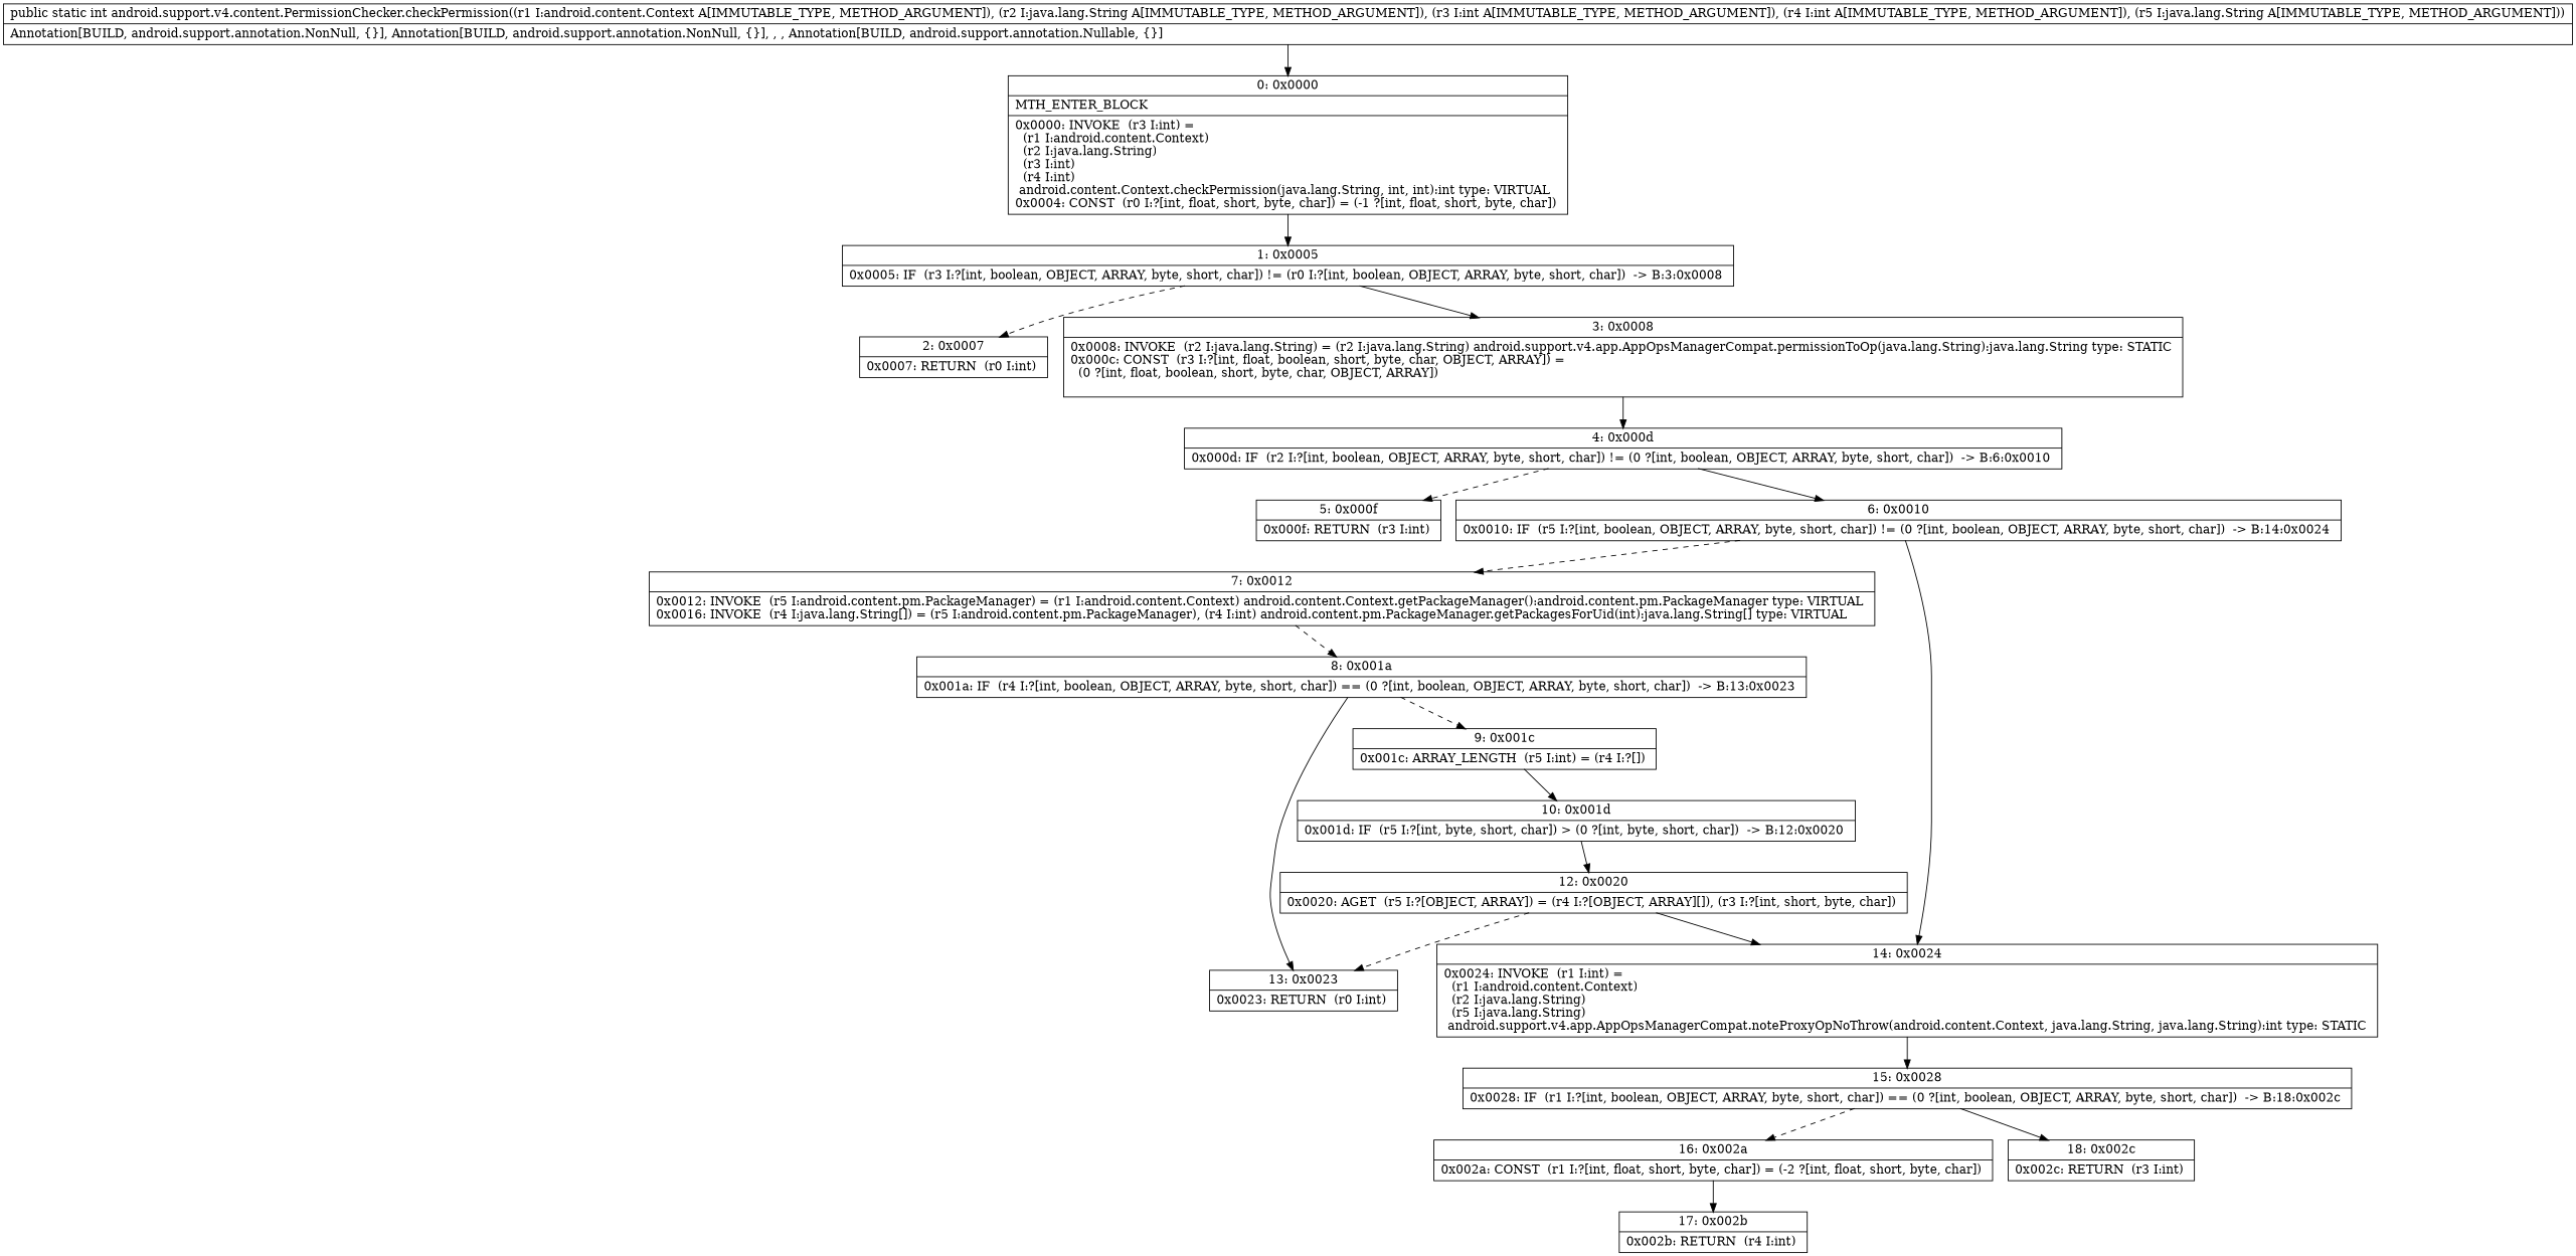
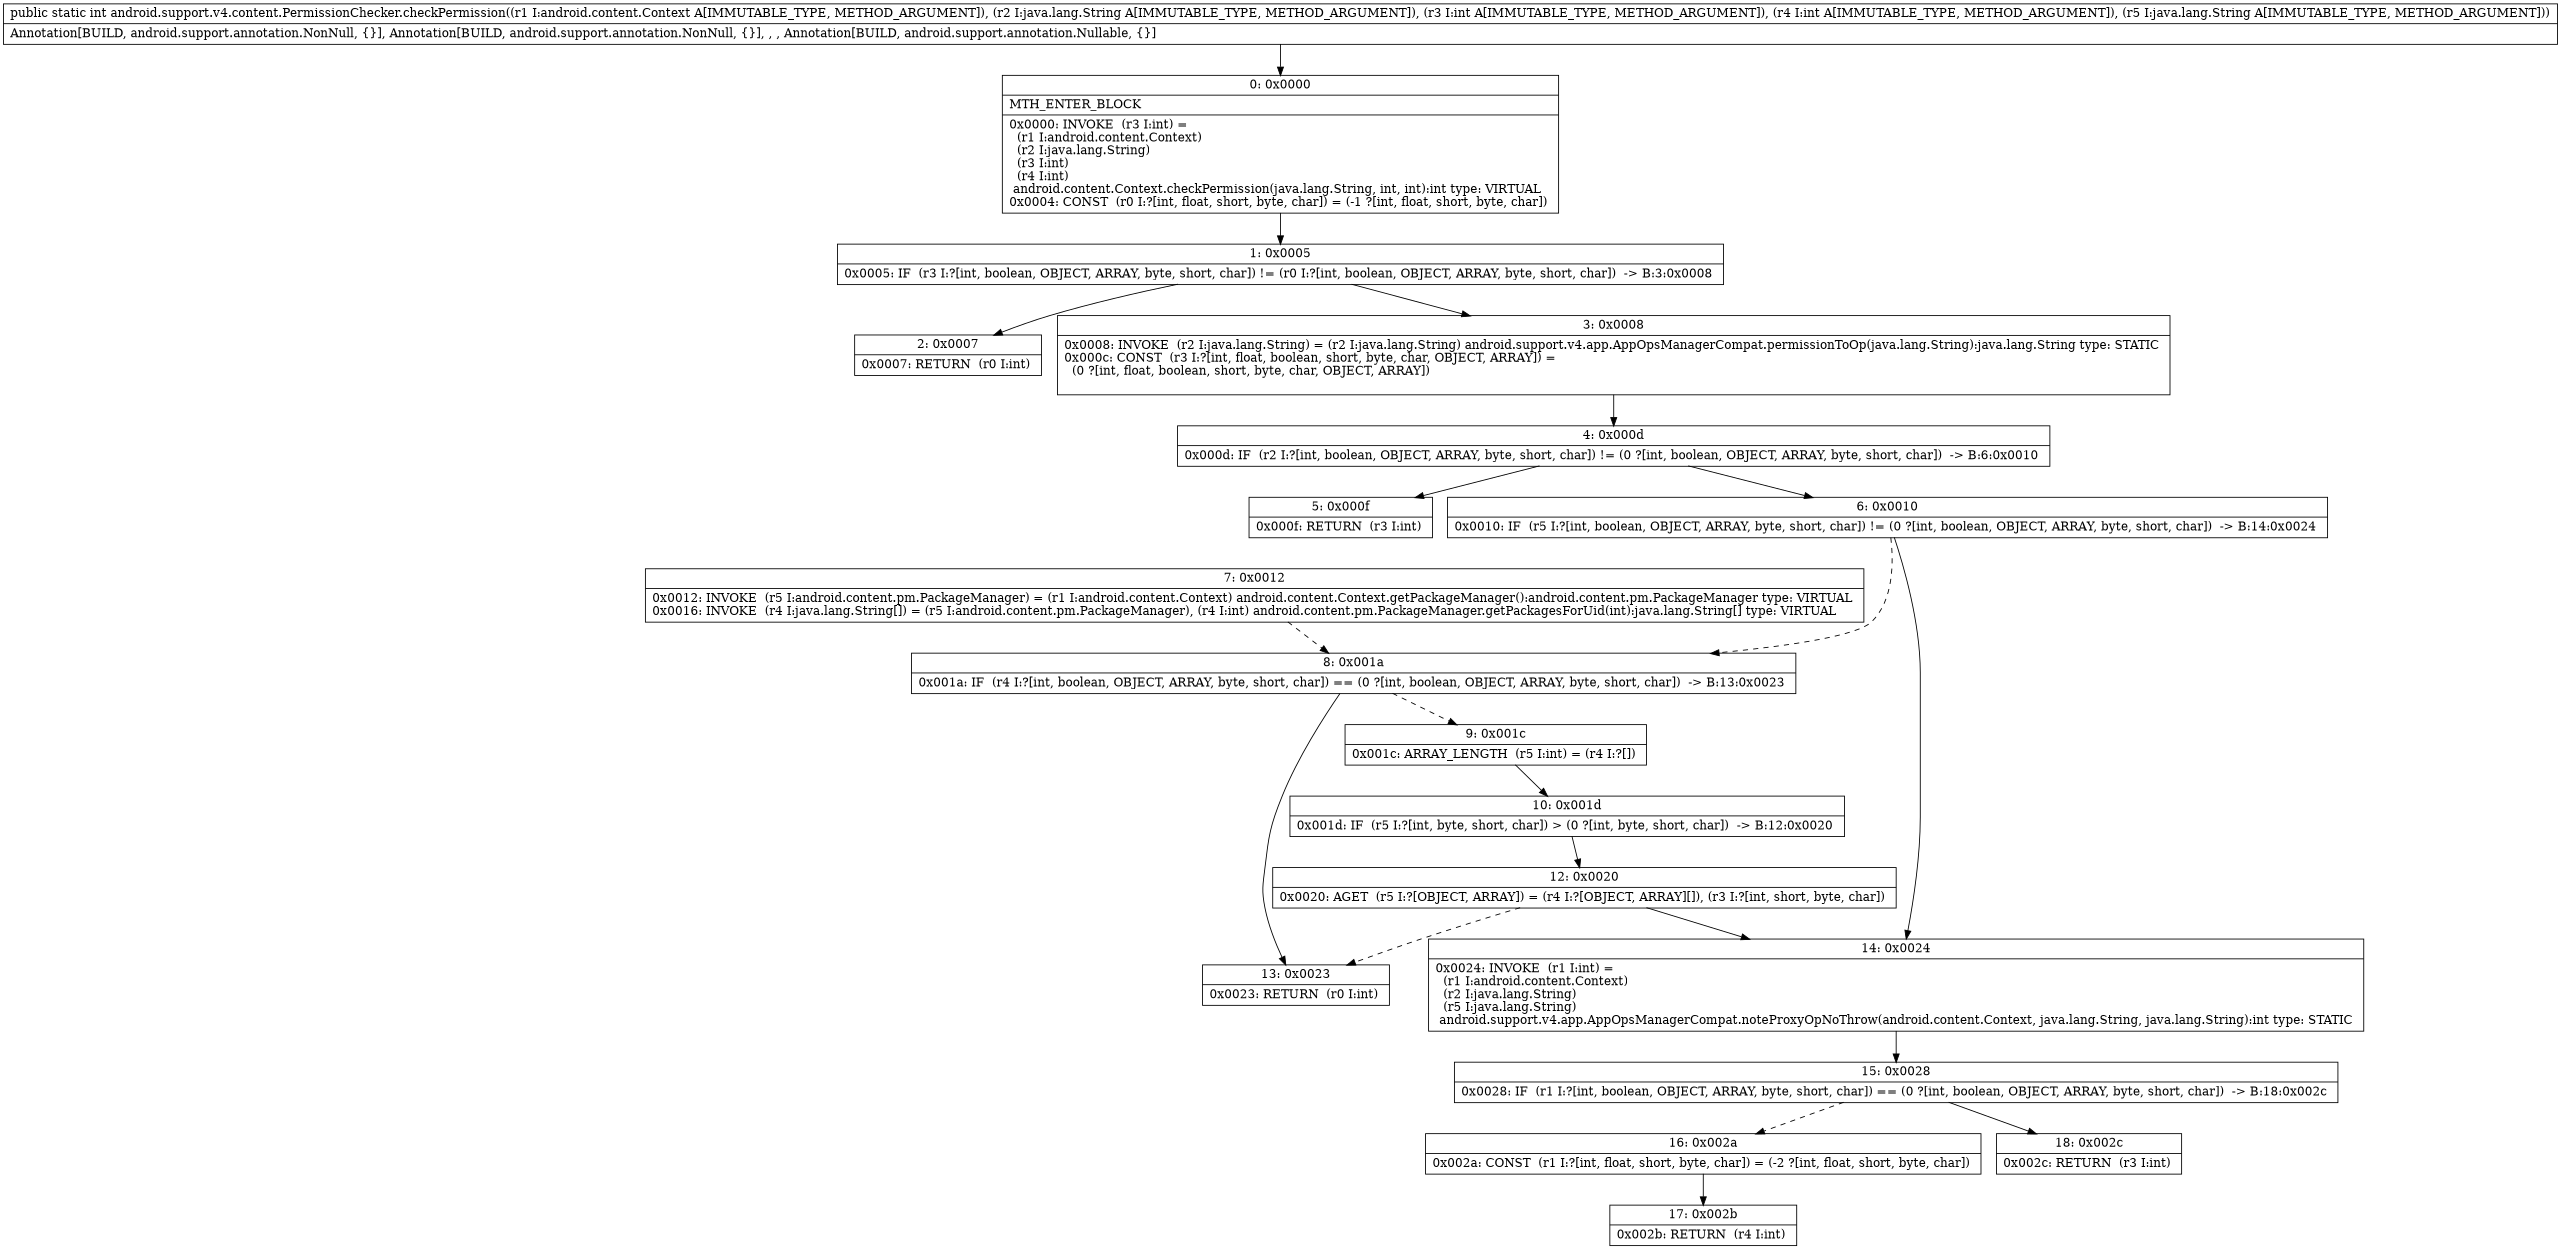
  digraph {
    node [shape=record]
    n1 [label="{0\:\ 0x0000|MTH_ENTER_BLOCK\l|0x0000: INVOKE  (r3 I:int) = \l  (r1 I:android.content.Context)\l  (r2 I:java.lang.String)\l  (r3 I:int)\l  (r4 I:int)\l android.content.Context.checkPermission(java.lang.String, int, int):int type: VIRTUAL \l0x0004: CONST  (r0 I:?[int, float, short, byte, char]) = (\-1 ?[int, float, short, byte, char]) \l}"]
    n2 [label="{1\:\ 0x0005|0x0005: IF  (r3 I:?[int, boolean, OBJECT, ARRAY, byte, short, char]) != (r0 I:?[int, boolean, OBJECT, ARRAY, byte, short, char])  \-\> B:3:0x0008 \l}"]
    n3 [label="{2\:\ 0x0007|0x0007: RETURN  (r0 I:int) \l}"]
    n4 [label="{3\:\ 0x0008|0x0008: INVOKE  (r2 I:java.lang.String) = (r2 I:java.lang.String) android.support.v4.app.AppOpsManagerCompat.permissionToOp(java.lang.String):java.lang.String type: STATIC \l0x000c: CONST  (r3 I:?[int, float, boolean, short, byte, char, OBJECT, ARRAY]) = \l  (0 ?[int, float, boolean, short, byte, char, OBJECT, ARRAY])\l \l}"]
    n5 [label="{4\:\ 0x000d|0x000d: IF  (r2 I:?[int, boolean, OBJECT, ARRAY, byte, short, char]) != (0 ?[int, boolean, OBJECT, ARRAY, byte, short, char])  \-\> B:6:0x0010 \l}"]
    n6 [label="{5\:\ 0x000f|0x000f: RETURN  (r3 I:int) \l}"]
    n7 [label="{6\:\ 0x0010|0x0010: IF  (r5 I:?[int, boolean, OBJECT, ARRAY, byte, short, char]) != (0 ?[int, boolean, OBJECT, ARRAY, byte, short, char])  \-\> B:14:0x0024 \l}"]
    n8 [label="{7\:\ 0x0012|0x0012: INVOKE  (r5 I:android.content.pm.PackageManager) = (r1 I:android.content.Context) android.content.Context.getPackageManager():android.content.pm.PackageManager type: VIRTUAL \l0x0016: INVOKE  (r4 I:java.lang.String[]) = (r5 I:android.content.pm.PackageManager), (r4 I:int) android.content.pm.PackageManager.getPackagesForUid(int):java.lang.String[] type: VIRTUAL \l}"]
    n9 [label="{14\:\ 0x0024|0x0024: INVOKE  (r1 I:int) = \l  (r1 I:android.content.Context)\l  (r2 I:java.lang.String)\l  (r5 I:java.lang.String)\l android.support.v4.app.AppOpsManagerCompat.noteProxyOpNoThrow(android.content.Context, java.lang.String, java.lang.String):int type: STATIC \l}"]
    n10 [label="{8\:\ 0x001a|0x001a: IF  (r4 I:?[int, boolean, OBJECT, ARRAY, byte, short, char]) == (0 ?[int, boolean, OBJECT, ARRAY, byte, short, char])  \-\> B:13:0x0023 \l}"]
    n11 [label="{15\:\ 0x0028|0x0028: IF  (r1 I:?[int, boolean, OBJECT, ARRAY, byte, short, char]) == (0 ?[int, boolean, OBJECT, ARRAY, byte, short, char])  \-\> B:18:0x002c \l}"]
    n12 [label="{9\:\ 0x001c|0x001c: ARRAY_LENGTH  (r5 I:int) = (r4 I:?[]) \l}"]
    n13 [label="{13\:\ 0x0023|0x0023: RETURN  (r0 I:int) \l}"]
    n14 [label="{10\:\ 0x001d|0x001d: IF  (r5 I:?[int, byte, short, char]) \> (0 ?[int, byte, short, char])  \-\> B:12:0x0020 \l}"]
    n15 [label="{12\:\ 0x0020|0x0020: AGET  (r5 I:?[OBJECT, ARRAY]) = (r4 I:?[OBJECT, ARRAY][]), (r3 I:?[int, short, byte, char]) \l}"]
    n16 [label="{16\:\ 0x002a|0x002a: CONST  (r1 I:?[int, float, short, byte, char]) = (\-2 ?[int, float, short, byte, char]) \l}"]
    n17 [label="{18\:\ 0x002c|0x002c: RETURN  (r3 I:int) \l}"]
    n18 [label="{17\:\ 0x002b|0x002b: RETURN  (r4 I:int) \l}"]
    n19 [label="{public static int android.support.v4.content.PermissionChecker.checkPermission((r1 I:android.content.Context A[IMMUTABLE_TYPE, METHOD_ARGUMENT]), (r2 I:java.lang.String A[IMMUTABLE_TYPE, METHOD_ARGUMENT]), (r3 I:int A[IMMUTABLE_TYPE, METHOD_ARGUMENT]), (r4 I:int A[IMMUTABLE_TYPE, METHOD_ARGUMENT]), (r5 I:java.lang.String A[IMMUTABLE_TYPE, METHOD_ARGUMENT]))  | Annotation[BUILD, android.support.annotation.NonNull, \{\}], Annotation[BUILD, android.support.annotation.NonNull, \{\}], , , Annotation[BUILD, android.support.annotation.Nullable, \{\}]\l}"]
    n1 -> n2
-   n2 -> n3 [style=dashed]
+   n2 -> n3 [style=solid]
    n2 -> n4
    n4 -> n5
-   n5 -> n6 [style=dashed]
+   n5 -> n6 [style=solid]
    n5 -> n7
-   n7 -> n8 [style=dashed]
+   n7 -> n10 [style=dashed]
    n7 -> n9
    n8 -> n10 [style=dashed]
    n9 -> n11
    n10 -> n12 [style=dashed]
    n10 -> n13
    n11 -> n16 [style=dashed]
    n11 -> n17
    n12 -> n14
    n14 -> n15
    n15 -> n9
    n15 -> n13 [style=dashed]
    n16 -> n18
    n19 -> n1
  }
